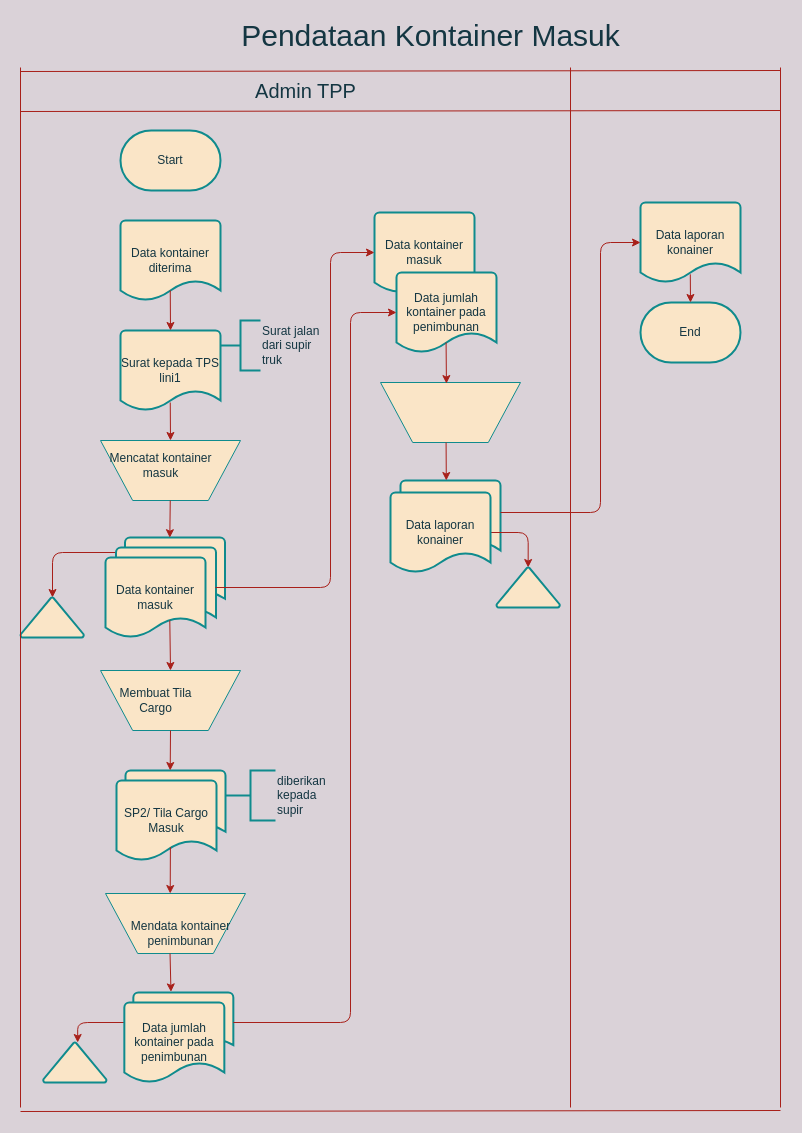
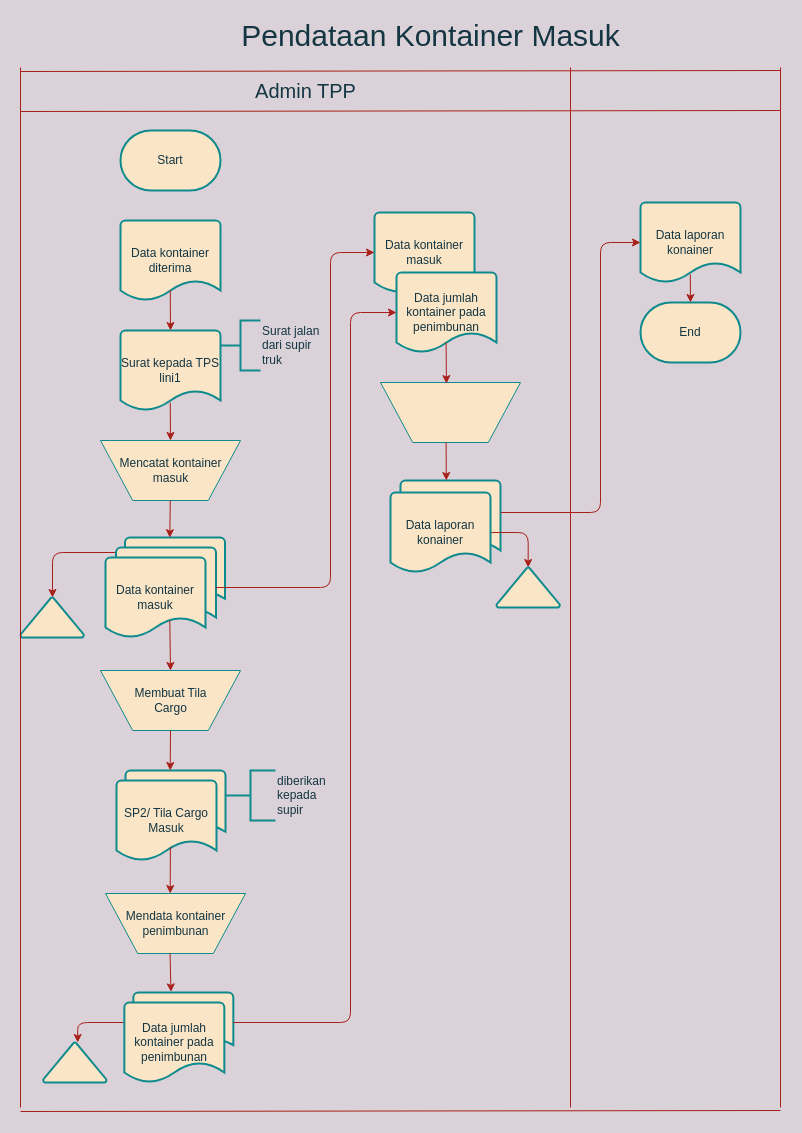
  <mxCell id="0" />
  <mxCell id="1" parent="0" />
  <mxCell id="2" value="&lt;font style=&quot;font-size: 20px&quot;&gt;Admin TPP&lt;/font&gt;" style="text;html=1;align=center;verticalAlign=middle;resizable=0;points=[];autosize=1;fontColor=#143642;" parent="1" vertex="1"><mxGeometry x="245" y="80" width="120" height="20" as="geometry" /></mxCell>
  <mxCell id="3" value="Start" style="strokeWidth=2;html=1;shape=mxgraph.flowchart.terminator;whiteSpace=wrap;fillColor=#FAE5C7;strokeColor=#0F8B8D;fontColor=#143642;" parent="1" vertex="1"><mxGeometry x="120" y="130" width="100" height="60" as="geometry" /></mxCell>
  <mxCell id="4" value="Data kontainer diterima" style="strokeWidth=2;html=1;shape=mxgraph.flowchart.document2;whiteSpace=wrap;size=0.25;fillColor=#FAE5C7;strokeColor=#0F8B8D;fontColor=#143642;" parent="1" vertex="1"><mxGeometry x="120" y="220" width="100" height="80" as="geometry" /></mxCell>
  <mxCell id="5" value="&lt;div&gt;Surat kepada TPS &lt;br&gt;&lt;/div&gt;&lt;div&gt;lini1&lt;/div&gt;" style="strokeWidth=2;html=1;shape=mxgraph.flowchart.document2;whiteSpace=wrap;size=0.25;fillColor=#FAE5C7;strokeColor=#0F8B8D;fontColor=#143642;" parent="1" vertex="1"><mxGeometry x="120" y="330" width="100" height="80" as="geometry" /></mxCell>
  <mxCell id="6" value="" style="verticalLabelPosition=bottom;verticalAlign=top;html=1;shape=trapezoid;perimeter=trapezoidPerimeter;whiteSpace=wrap;size=0.23;arcSize=10;flipV=1;fillColor=#FAE5C7;strokeColor=#0F8B8D;fontColor=#143642;" parent="1" vertex="1"><mxGeometry x="100" y="440" width="140" height="60" as="geometry" /></mxCell>
- <mxCell id="7" value="&lt;div&gt;Mencatat kontainer &lt;br&gt;&lt;/div&gt;&lt;div&gt;masuk&lt;/div&gt;" style="text;html=1;align=center;verticalAlign=middle;resizable=0;points=[];autosize=1;fontColor=#143642;" parent="1" vertex="1"><mxGeometry x="105" y="450" width="110" height="30" as="geometry" /></mxCell>
+ <mxCell id="7" value="&lt;div&gt;Mencatat kontainer &lt;br&gt;&lt;/div&gt;&lt;div&gt;masuk&lt;/div&gt;" style="text;html=1;align=center;verticalAlign=middle;resizable=0;points=[];autosize=1;fontColor=#143642;" parent="1" vertex="1"><mxGeometry x="115" y="455" width="110" height="30" as="geometry" /></mxCell>
  <mxCell id="8" value="&lt;div&gt;Surat jalan&lt;/div&gt;&lt;div&gt; dari supir &lt;br&gt;&lt;/div&gt;&lt;div&gt;truk&lt;/div&gt;" style="strokeWidth=2;html=1;shape=mxgraph.flowchart.annotation_2;align=left;labelPosition=right;pointerEvents=1;fillColor=#FAE5C7;strokeColor=#0F8B8D;fontColor=#143642;" parent="1" vertex="1"><mxGeometry x="220" y="320" width="40" height="50" as="geometry" /></mxCell>
  <mxCell id="9" value="" style="verticalLabelPosition=bottom;verticalAlign=top;html=1;shape=trapezoid;perimeter=trapezoidPerimeter;whiteSpace=wrap;size=0.23;arcSize=10;flipV=1;fillColor=#FAE5C7;strokeColor=#0F8B8D;fontColor=#143642;" parent="1" vertex="1"><mxGeometry x="100" y="670" width="140" height="60" as="geometry" /></mxCell>
- <mxCell id="10" value="&lt;div&gt;Membuat Tila &lt;br&gt;&lt;/div&gt;&lt;div&gt;Cargo&lt;br&gt;&lt;/div&gt;" style="text;html=1;align=center;verticalAlign=middle;resizable=0;points=[];autosize=1;fontColor=#143642;" parent="1" vertex="1"><mxGeometry x="115" y="685" width="80" height="30" as="geometry" /></mxCell>
+ <mxCell id="10" value="&lt;div&gt;Membuat Tila &lt;br&gt;&lt;/div&gt;&lt;div&gt;Cargo&lt;br&gt;&lt;/div&gt;" style="text;html=1;align=center;verticalAlign=middle;resizable=0;points=[];autosize=1;fontColor=#143642;" parent="1" vertex="1"><mxGeometry x="130" y="685" width="80" height="30" as="geometry" /></mxCell>
  <mxCell id="11" value="&lt;div&gt;Surat jalan &lt;br&gt;&lt;/div&gt;&lt;div&gt;masuk&lt;/div&gt;" style="strokeWidth=2;html=1;shape=mxgraph.flowchart.document2;whiteSpace=wrap;size=0.25;fillColor=#FAE5C7;strokeColor=#0F8B8D;fontColor=#143642;" parent="1" vertex="1"><mxGeometry x="125" y="770" width="100" height="70" as="geometry" /></mxCell>
  <mxCell id="12" value="SP2/ Tila Cargo Masuk" style="strokeWidth=2;html=1;shape=mxgraph.flowchart.document2;whiteSpace=wrap;size=0.25;fillColor=#FAE5C7;strokeColor=#0F8B8D;fontColor=#143642;" parent="1" vertex="1"><mxGeometry x="116" y="780" width="100" height="80" as="geometry" /></mxCell>
  <mxCell id="13" value="&lt;div&gt;diberikan &lt;br&gt;&lt;/div&gt;&lt;div&gt;kepada &lt;br&gt;&lt;/div&gt;&lt;div&gt;supir&lt;/div&gt;" style="strokeWidth=2;html=1;shape=mxgraph.flowchart.annotation_2;align=left;labelPosition=right;pointerEvents=1;fillColor=#FAE5C7;strokeColor=#0F8B8D;fontColor=#143642;" parent="1" vertex="1"><mxGeometry x="225" y="770" width="50" height="50" as="geometry" /></mxCell>
  <mxCell id="14" value="" style="verticalLabelPosition=bottom;verticalAlign=top;html=1;shape=trapezoid;perimeter=trapezoidPerimeter;whiteSpace=wrap;size=0.23;arcSize=10;flipV=1;fillColor=#FAE5C7;strokeColor=#0F8B8D;fontColor=#143642;" parent="1" vertex="1"><mxGeometry x="105" y="893" width="140" height="60" as="geometry" /></mxCell>
- <mxCell id="15" value="&lt;div&gt;Mendata kontainer&lt;/div&gt;&lt;div&gt;penimbunan&lt;br&gt;&lt;/div&gt;" style="text;html=1;align=center;verticalAlign=middle;resizable=0;points=[];autosize=1;fontColor=#143642;" parent="1" vertex="1"><mxGeometry x="125" y="918" width="110" height="30" as="geometry" /></mxCell>
+ <mxCell id="15" value="&lt;div&gt;Mendata kontainer&lt;/div&gt;&lt;div&gt;penimbunan&lt;br&gt;&lt;/div&gt;" style="text;html=1;align=center;verticalAlign=middle;resizable=0;points=[];autosize=1;fontColor=#143642;" parent="1" vertex="1"><mxGeometry x="120" y="908" width="110" height="30" as="geometry" /></mxCell>
  <mxCell id="16" value="" style="edgeStyle=orthogonalEdgeStyle;orthogonalLoop=1;jettySize=auto;html=1;entryX=0.5;entryY=0;entryDx=0;entryDy=0;entryPerimeter=0;labelBackgroundColor=#DAD2D8;strokeColor=#A8201A;fontColor=#143642;" parent="1" source="17" edge="1"><mxGeometry relative="1" as="geometry"><mxPoint x="77.175" y="1042" as="targetPoint" /><Array as="points"><mxPoint x="76.84" y="1022" /></Array></mxGeometry></mxCell>
  <mxCell id="17" value="&lt;div&gt;Surat jalan &lt;br&gt;&lt;/div&gt;&lt;div&gt;masuk&lt;/div&gt;" style="strokeWidth=2;html=1;shape=mxgraph.flowchart.document2;whiteSpace=wrap;size=0.25;fillColor=#FAE5C7;strokeColor=#0F8B8D;fontColor=#143642;" parent="1" vertex="1"><mxGeometry x="132.84" y="992" width="100" height="60" as="geometry" /></mxCell>
  <mxCell id="18" value="Data jumlah kontainer pada penimbunan" style="strokeWidth=2;html=1;shape=mxgraph.flowchart.document2;whiteSpace=wrap;size=0.25;fillColor=#FAE5C7;strokeColor=#0F8B8D;fontColor=#143642;" parent="1" vertex="1"><mxGeometry x="123.84" y="1002" width="100" height="80" as="geometry" /></mxCell>
  <mxCell id="19" value="" style="edgeStyle=orthogonalEdgeStyle;orthogonalLoop=1;jettySize=auto;html=1;labelBackgroundColor=#DAD2D8;strokeColor=#A8201A;fontColor=#143642;" parent="1" source="20" target="22" edge="1"><mxGeometry relative="1" as="geometry"><Array as="points"><mxPoint x="52" y="552" /></Array></mxGeometry></mxCell>
  <mxCell id="20" value="&lt;div&gt;Surat jalan &lt;br&gt;&lt;/div&gt;&lt;div&gt;masuk&lt;/div&gt;" style="strokeWidth=2;html=1;shape=mxgraph.flowchart.document2;whiteSpace=wrap;size=0.25;fillColor=#FAE5C7;strokeColor=#0F8B8D;fontColor=#143642;" parent="1" vertex="1"><mxGeometry x="124.5" y="537" width="100" height="70" as="geometry" /></mxCell>
  <mxCell id="21" value="Data kontainer masuk" style="strokeWidth=2;html=1;shape=mxgraph.flowchart.document2;whiteSpace=wrap;size=0.25;fillColor=#FAE5C7;strokeColor=#0F8B8D;fontColor=#143642;" parent="1" vertex="1"><mxGeometry x="115.5" y="547" width="100" height="80" as="geometry" /></mxCell>
  <mxCell id="22" value="" style="strokeWidth=2;html=1;shape=mxgraph.flowchart.extract_or_measurement;whiteSpace=wrap;fillColor=#FAE5C7;strokeColor=#0F8B8D;fontColor=#143642;" parent="1" vertex="1"><mxGeometry x="20" y="597" width="63.33" height="40" as="geometry" /></mxCell>
  <mxCell id="23" value="Data kontainer masuk" style="strokeWidth=2;html=1;shape=mxgraph.flowchart.document2;whiteSpace=wrap;size=0.25;fillColor=#FAE5C7;strokeColor=#0F8B8D;fontColor=#143642;" parent="1" vertex="1"><mxGeometry x="105" y="557" width="100" height="80" as="geometry" /></mxCell>
  <mxCell id="24" value="" style="strokeWidth=2;html=1;shape=mxgraph.flowchart.extract_or_measurement;whiteSpace=wrap;fillColor=#FAE5C7;strokeColor=#0F8B8D;fontColor=#143642;" parent="1" vertex="1"><mxGeometry x="42.67" y="1042" width="63.33" height="40" as="geometry" /></mxCell>
  <mxCell id="25" value="" style="endArrow=classic;html=1;entryX=0.5;entryY=0;entryDx=0;entryDy=0;entryPerimeter=0;labelBackgroundColor=#DAD2D8;strokeColor=#A8201A;fontColor=#143642;" parent="1" target="5" edge="1"><mxGeometry width="50" height="50" relative="1" as="geometry"><mxPoint x="169.76" y="290" as="sourcePoint" /><mxPoint x="169.76" y="320" as="targetPoint" /></mxGeometry></mxCell>
  <mxCell id="26" value="" style="endArrow=classic;html=1;entryX=0.448;entryY=0.003;entryDx=0;entryDy=0;entryPerimeter=0;labelBackgroundColor=#DAD2D8;strokeColor=#A8201A;fontColor=#143642;" parent="1" target="20" edge="1"><mxGeometry width="50" height="50" relative="1" as="geometry"><mxPoint x="169.76" y="500" as="sourcePoint" /><mxPoint x="169.76" y="530" as="targetPoint" /></mxGeometry></mxCell>
  <mxCell id="27" value="" style="endArrow=classic;html=1;entryX=0.5;entryY=0;entryDx=0;entryDy=0;labelBackgroundColor=#DAD2D8;strokeColor=#A8201A;fontColor=#143642;" parent="1" target="6" edge="1"><mxGeometry width="50" height="50" relative="1" as="geometry"><mxPoint x="169.76" y="402" as="sourcePoint" /><mxPoint x="169.76" y="432" as="targetPoint" /></mxGeometry></mxCell>
  <mxCell id="28" value="" style="endArrow=classic;html=1;entryX=0.5;entryY=0;entryDx=0;entryDy=0;exitX=0.643;exitY=0.786;exitDx=0;exitDy=0;exitPerimeter=0;labelBackgroundColor=#DAD2D8;strokeColor=#A8201A;fontColor=#143642;" parent="1" source="23" target="9" edge="1"><mxGeometry width="50" height="50" relative="1" as="geometry"><mxPoint x="169.71" y="627" as="sourcePoint" /><mxPoint x="169.71" y="657" as="targetPoint" /></mxGeometry></mxCell>
  <mxCell id="29" value="" style="endArrow=classic;html=1;exitX=0.5;exitY=1;exitDx=0;exitDy=0;labelBackgroundColor=#DAD2D8;strokeColor=#A8201A;fontColor=#143642;" parent="1" source="9" edge="1"><mxGeometry width="50" height="50" relative="1" as="geometry"><mxPoint x="169.71" y="740" as="sourcePoint" /><mxPoint x="169.71" y="770" as="targetPoint" /></mxGeometry></mxCell>
  <mxCell id="30" value="" style="endArrow=classic;html=1;exitX=0.427;exitY=-0.01;exitDx=0;exitDy=0;exitPerimeter=0;labelBackgroundColor=#DAD2D8;strokeColor=#A8201A;fontColor=#143642;" parent="1" edge="1"><mxGeometry width="50" height="50" relative="1" as="geometry"><mxPoint x="169.54" y="953" as="sourcePoint" /><mxPoint x="170.47" y="991.4" as="targetPoint" /></mxGeometry></mxCell>
  <mxCell id="31" value="" style="endArrow=classic;html=1;exitX=0.539;exitY=0.834;exitDx=0;exitDy=0;exitPerimeter=0;labelBackgroundColor=#DAD2D8;strokeColor=#A8201A;fontColor=#143642;" parent="1" source="12" edge="1"><mxGeometry width="50" height="50" relative="1" as="geometry"><mxPoint x="169.71" y="863" as="sourcePoint" /><mxPoint x="169.71" y="893" as="targetPoint" /></mxGeometry></mxCell>
  <mxCell id="32" value="Data kontainer masuk" style="strokeWidth=2;html=1;shape=mxgraph.flowchart.document2;whiteSpace=wrap;size=0.25;fillColor=#FAE5C7;strokeColor=#0F8B8D;fontColor=#143642;" parent="1" vertex="1"><mxGeometry x="374" y="212" width="100" height="80" as="geometry" /></mxCell>
  <mxCell id="33" value="" style="edgeStyle=elbowEdgeStyle;elbow=horizontal;endArrow=classic;html=1;entryX=0;entryY=0.5;entryDx=0;entryDy=0;entryPerimeter=0;labelBackgroundColor=#DAD2D8;strokeColor=#A8201A;fontColor=#143642;" parent="1" target="32" edge="1"><mxGeometry width="50" height="50" relative="1" as="geometry"><mxPoint x="215" y="587" as="sourcePoint" /><mxPoint x="265" y="537" as="targetPoint" /><Array as="points"><mxPoint x="330" y="352" /><mxPoint x="340" y="422" /></Array></mxGeometry></mxCell>
  <mxCell id="34" value="Data jumlah kontainer pada penimbunan" style="strokeWidth=2;html=1;shape=mxgraph.flowchart.document2;whiteSpace=wrap;size=0.25;fillColor=#FAE5C7;strokeColor=#0F8B8D;fontColor=#143642;" parent="1" vertex="1"><mxGeometry x="396" y="272" width="100" height="80" as="geometry" /></mxCell>
  <mxCell id="35" value="" style="edgeStyle=elbowEdgeStyle;elbow=horizontal;endArrow=classic;html=1;labelBackgroundColor=#DAD2D8;strokeColor=#A8201A;fontColor=#143642;" parent="1" target="34" edge="1"><mxGeometry width="50" height="50" relative="1" as="geometry"><mxPoint x="232.84" y="1022" as="sourcePoint" /><mxPoint x="480" y="452" as="targetPoint" /><Array as="points"><mxPoint x="350" y="362" /><mxPoint x="370" y="432" /></Array></mxGeometry></mxCell>
  <mxCell id="36" value="" style="verticalLabelPosition=bottom;verticalAlign=top;html=1;shape=trapezoid;perimeter=trapezoidPerimeter;whiteSpace=wrap;size=0.23;arcSize=10;flipV=1;fillColor=#FAE5C7;strokeColor=#0F8B8D;fontColor=#143642;" parent="1" vertex="1"><mxGeometry x="380" y="382" width="140" height="60" as="geometry" /></mxCell>
  <mxCell id="37" value="Data laporan konainer" style="strokeWidth=2;html=1;shape=mxgraph.flowchart.document2;whiteSpace=wrap;size=0.25;fillColor=#FAE5C7;strokeColor=#0F8B8D;fontColor=#143642;" parent="1" vertex="1"><mxGeometry x="400" y="480" width="100" height="80" as="geometry" /></mxCell>
  <mxCell id="38" value="" style="endArrow=classic;html=1;entryX=0.471;entryY=0.982;entryDx=0;entryDy=0;entryPerimeter=0;labelBackgroundColor=#DAD2D8;strokeColor=#A8201A;fontColor=#143642;" parent="1" target="36" edge="1"><mxGeometry width="50" height="50" relative="1" as="geometry"><mxPoint x="445.58" y="342" as="sourcePoint" /><mxPoint x="445.82" y="380" as="targetPoint" /></mxGeometry></mxCell>
  <mxCell id="39" value="" style="endArrow=classic;html=1;entryX=0.5;entryY=0;entryDx=0;entryDy=0;labelBackgroundColor=#DAD2D8;strokeColor=#A8201A;fontColor=#143642;" parent="1" edge="1"><mxGeometry width="50" height="50" relative="1" as="geometry"><mxPoint x="445.58" y="442" as="sourcePoint" /><mxPoint x="445.82" y="480" as="targetPoint" /></mxGeometry></mxCell>
  <mxCell id="40" style="edgeStyle=orthogonalEdgeStyle;orthogonalLoop=1;jettySize=auto;html=1;entryX=0.5;entryY=0;entryDx=0;entryDy=0;entryPerimeter=0;labelBackgroundColor=#DAD2D8;strokeColor=#A8201A;fontColor=#143642;" parent="1" source="41" target="42" edge="1"><mxGeometry relative="1" as="geometry" /></mxCell>
  <mxCell id="41" value="Data laporan konainer" style="strokeWidth=2;html=1;shape=mxgraph.flowchart.document2;whiteSpace=wrap;size=0.25;fillColor=#FAE5C7;strokeColor=#0F8B8D;fontColor=#143642;" parent="1" vertex="1"><mxGeometry x="390" y="492" width="100" height="80" as="geometry" /></mxCell>
  <mxCell id="42" value="" style="strokeWidth=2;html=1;shape=mxgraph.flowchart.extract_or_measurement;whiteSpace=wrap;fillColor=#FAE5C7;strokeColor=#0F8B8D;fontColor=#143642;" parent="1" vertex="1"><mxGeometry x="496" y="567" width="63.33" height="40" as="geometry" /></mxCell>
  <mxCell id="43" value="Data laporan konainer" style="strokeWidth=2;html=1;shape=mxgraph.flowchart.document2;whiteSpace=wrap;size=0.25;fillColor=#FAE5C7;strokeColor=#0F8B8D;fontColor=#143642;" parent="1" vertex="1"><mxGeometry x="640" y="202" width="100" height="80" as="geometry" /></mxCell>
  <mxCell id="44" value="" style="edgeStyle=elbowEdgeStyle;elbow=horizontal;endArrow=classic;html=1;entryX=0;entryY=0.5;entryDx=0;entryDy=0;entryPerimeter=0;labelBackgroundColor=#DAD2D8;strokeColor=#A8201A;fontColor=#143642;" parent="1" target="43" edge="1"><mxGeometry width="50" height="50" relative="1" as="geometry"><mxPoint x="500" y="512" as="sourcePoint" /><mxPoint x="550" y="462" as="targetPoint" /><Array as="points"><mxPoint x="600" y="380" /></Array></mxGeometry></mxCell>
  <mxCell id="45" value="&lt;div&gt;End&lt;/div&gt;" style="strokeWidth=2;html=1;shape=mxgraph.flowchart.terminator;whiteSpace=wrap;fillColor=#FAE5C7;strokeColor=#0F8B8D;fontColor=#143642;" parent="1" vertex="1"><mxGeometry x="640" y="302" width="100" height="60" as="geometry" /></mxCell>
  <mxCell id="46" value="" style="endArrow=classic;html=1;exitX=0.498;exitY=0.898;exitDx=0;exitDy=0;exitPerimeter=0;labelBackgroundColor=#DAD2D8;strokeColor=#A8201A;fontColor=#143642;" parent="1" source="43" edge="1"><mxGeometry width="50" height="50" relative="1" as="geometry"><mxPoint x="689.8" y="288.92" as="sourcePoint" /><mxPoint x="690" y="302" as="targetPoint" /></mxGeometry></mxCell>
  <mxCell id="47" value="&lt;font style=&quot;font-size: 30px&quot;&gt;Pendataan Kontainer Masuk&lt;br&gt;&lt;/font&gt;" style="text;html=1;align=center;verticalAlign=middle;resizable=0;points=[];autosize=1;fontColor=#143642;" parent="1" vertex="1"><mxGeometry x="235" y="20" width="390" height="30" as="geometry" /></mxCell>
  <mxCell id="48" value="" style="endArrow=none;html=1;strokeColor=#A8201A;fillColor=#FAE5C7;fontColor=#143642;" parent="1" edge="1"><mxGeometry width="50" height="50" relative="1" as="geometry"><mxPoint x="570" y="1107" as="sourcePoint" /><mxPoint x="570" y="67" as="targetPoint" /></mxGeometry></mxCell>
  <mxCell id="49" value="" style="endArrow=none;html=1;strokeColor=#A8201A;fillColor=#FAE5C7;fontColor=#143642;" parent="1" edge="1"><mxGeometry width="50" height="50" relative="1" as="geometry"><mxPoint x="780" y="1107" as="sourcePoint" /><mxPoint x="780" y="67" as="targetPoint" /></mxGeometry></mxCell>
  <mxCell id="50" value="" style="endArrow=none;html=1;strokeColor=#A8201A;fillColor=#FAE5C7;fontColor=#143642;" parent="1" edge="1"><mxGeometry width="50" height="50" relative="1" as="geometry"><mxPoint x="20" y="1107" as="sourcePoint" /><mxPoint x="20" y="67" as="targetPoint" /></mxGeometry></mxCell>
  <mxCell id="51" value="" style="endArrow=none;html=1;strokeColor=#A8201A;fillColor=#FAE5C7;fontColor=#143642;" parent="1" edge="1"><mxGeometry width="50" height="50" relative="1" as="geometry"><mxPoint x="20" y="111" as="sourcePoint" /><mxPoint x="780" y="110" as="targetPoint" /></mxGeometry></mxCell>
  <mxCell id="52" value="" style="endArrow=none;html=1;strokeColor=#A8201A;fillColor=#FAE5C7;fontColor=#143642;" parent="1" edge="1"><mxGeometry width="50" height="50" relative="1" as="geometry"><mxPoint x="20" y="71" as="sourcePoint" /><mxPoint x="780" y="70" as="targetPoint" /></mxGeometry></mxCell>
  <mxCell id="53" value="" style="endArrow=none;html=1;strokeColor=#A8201A;fillColor=#FAE5C7;fontColor=#143642;" parent="1" edge="1"><mxGeometry width="50" height="50" relative="1" as="geometry"><mxPoint x="20" y="1111" as="sourcePoint" /><mxPoint x="780" y="1110" as="targetPoint" /></mxGeometry></mxCell>
